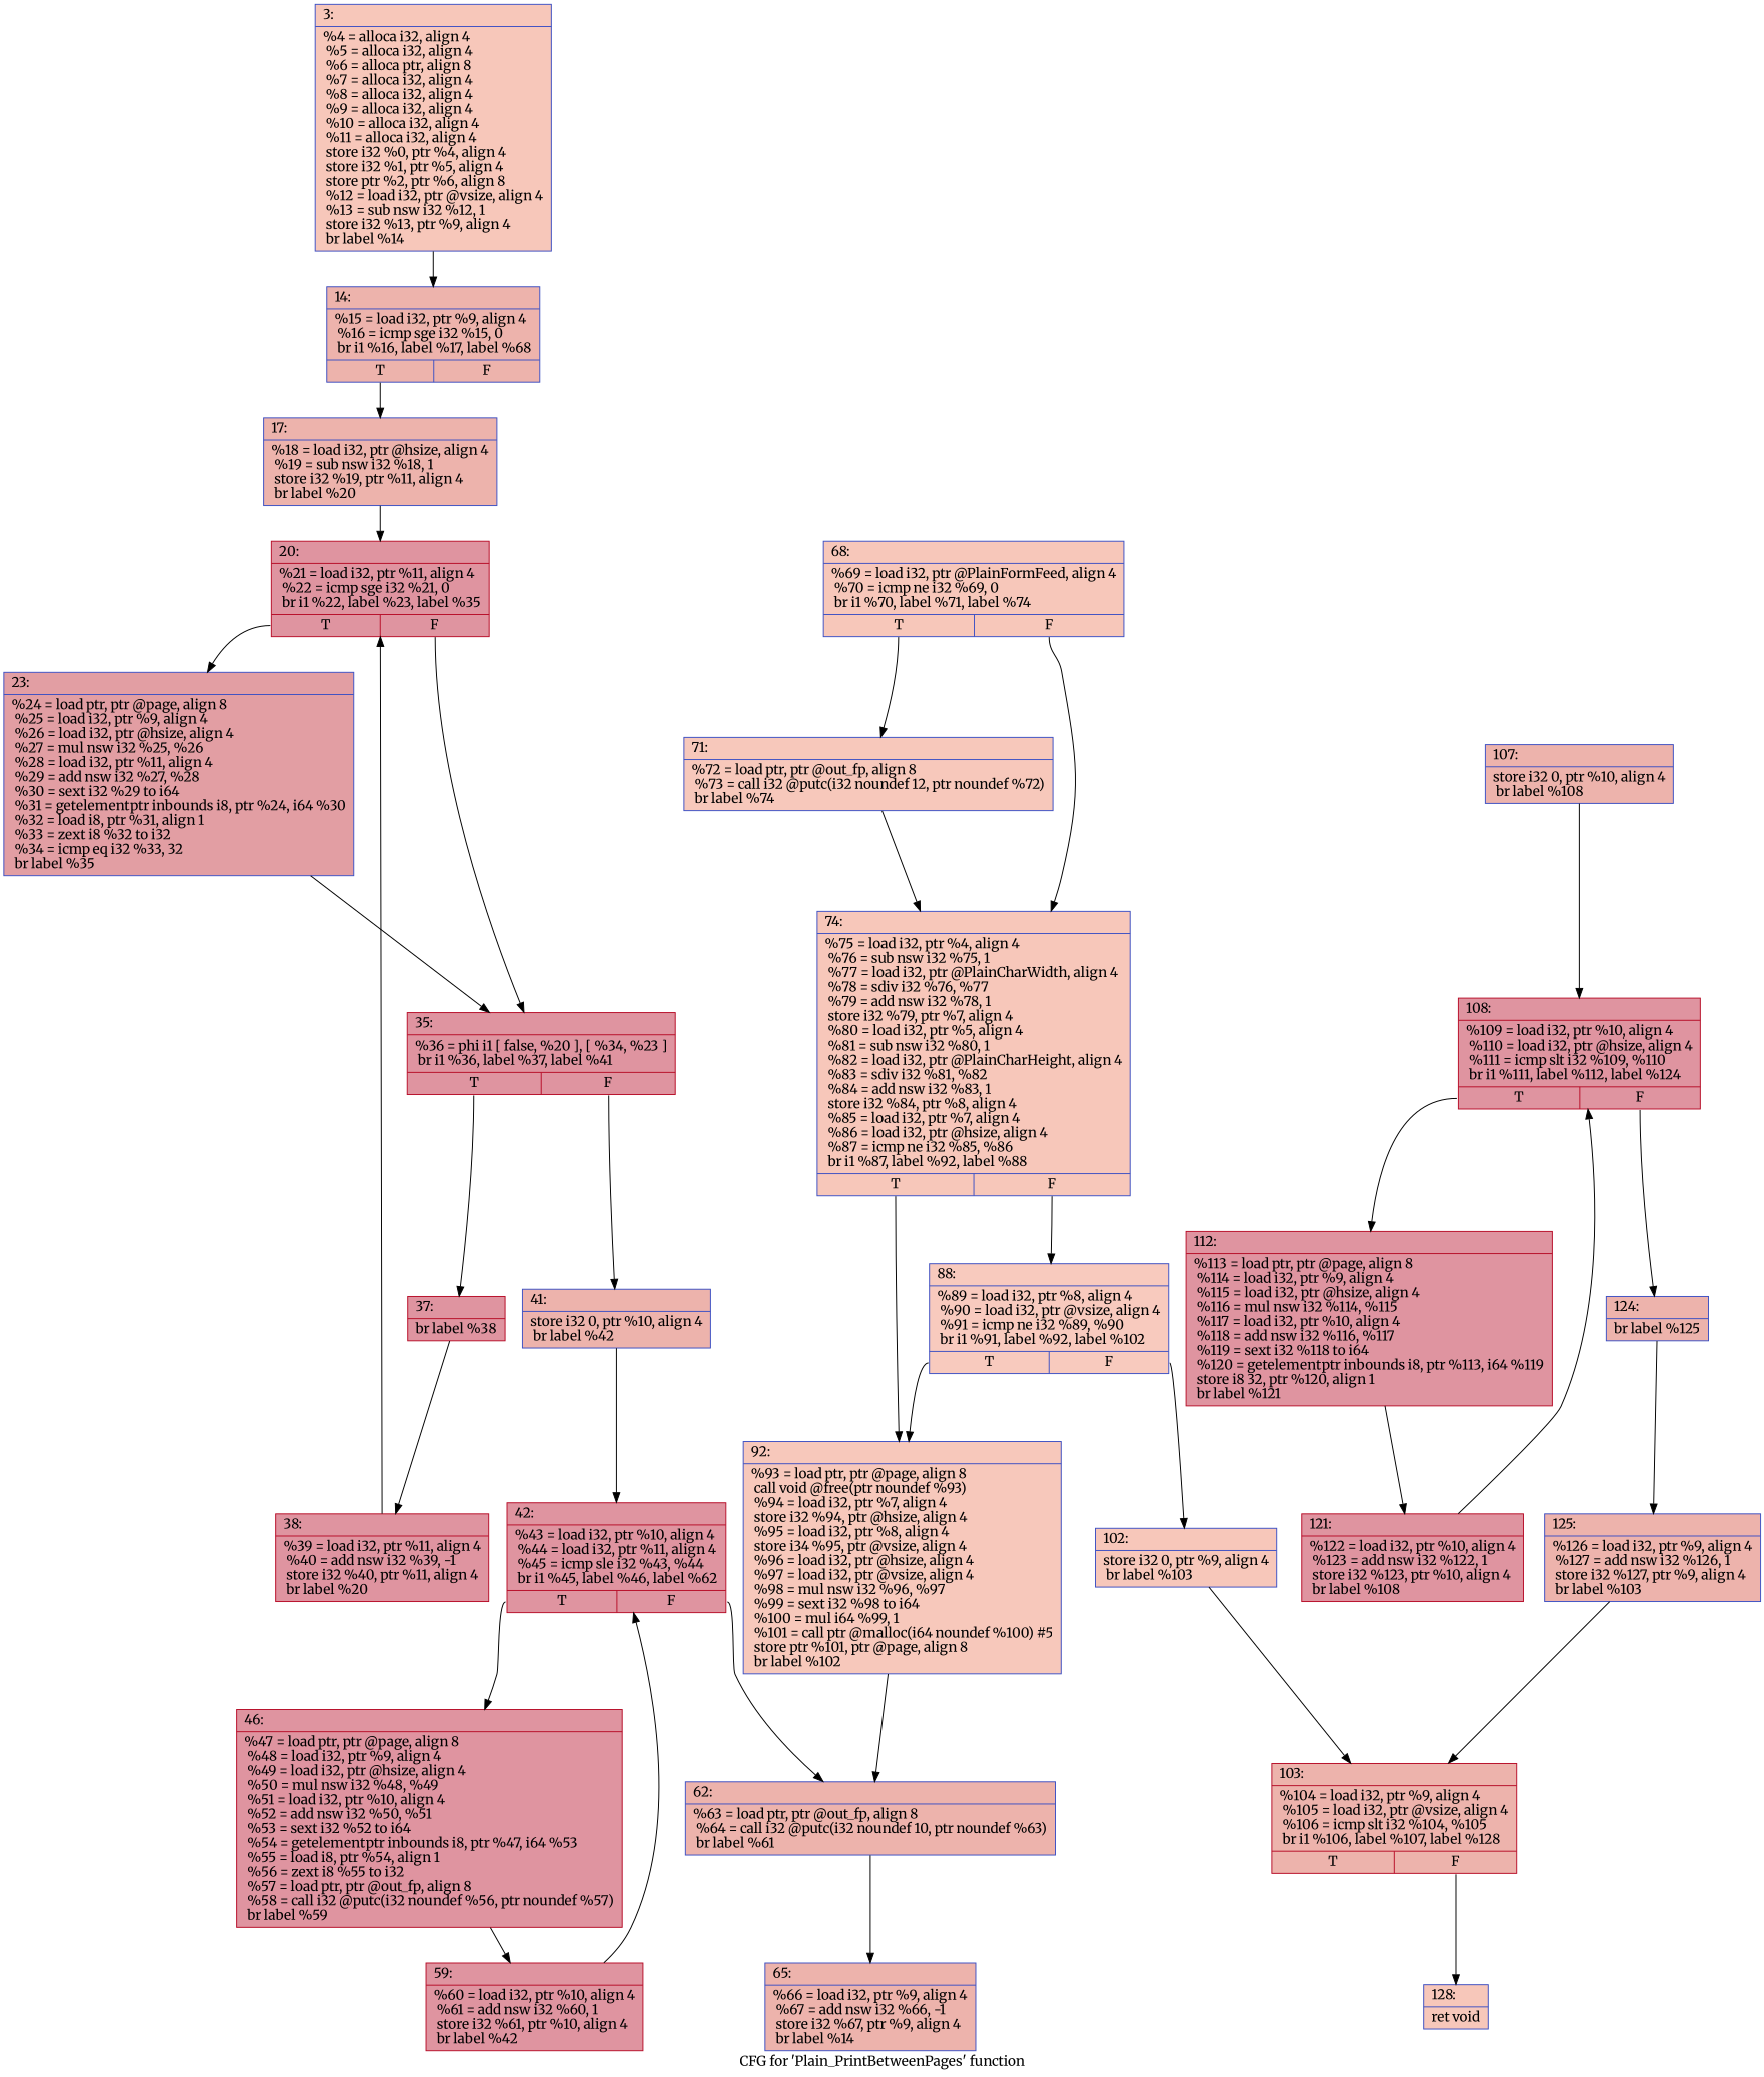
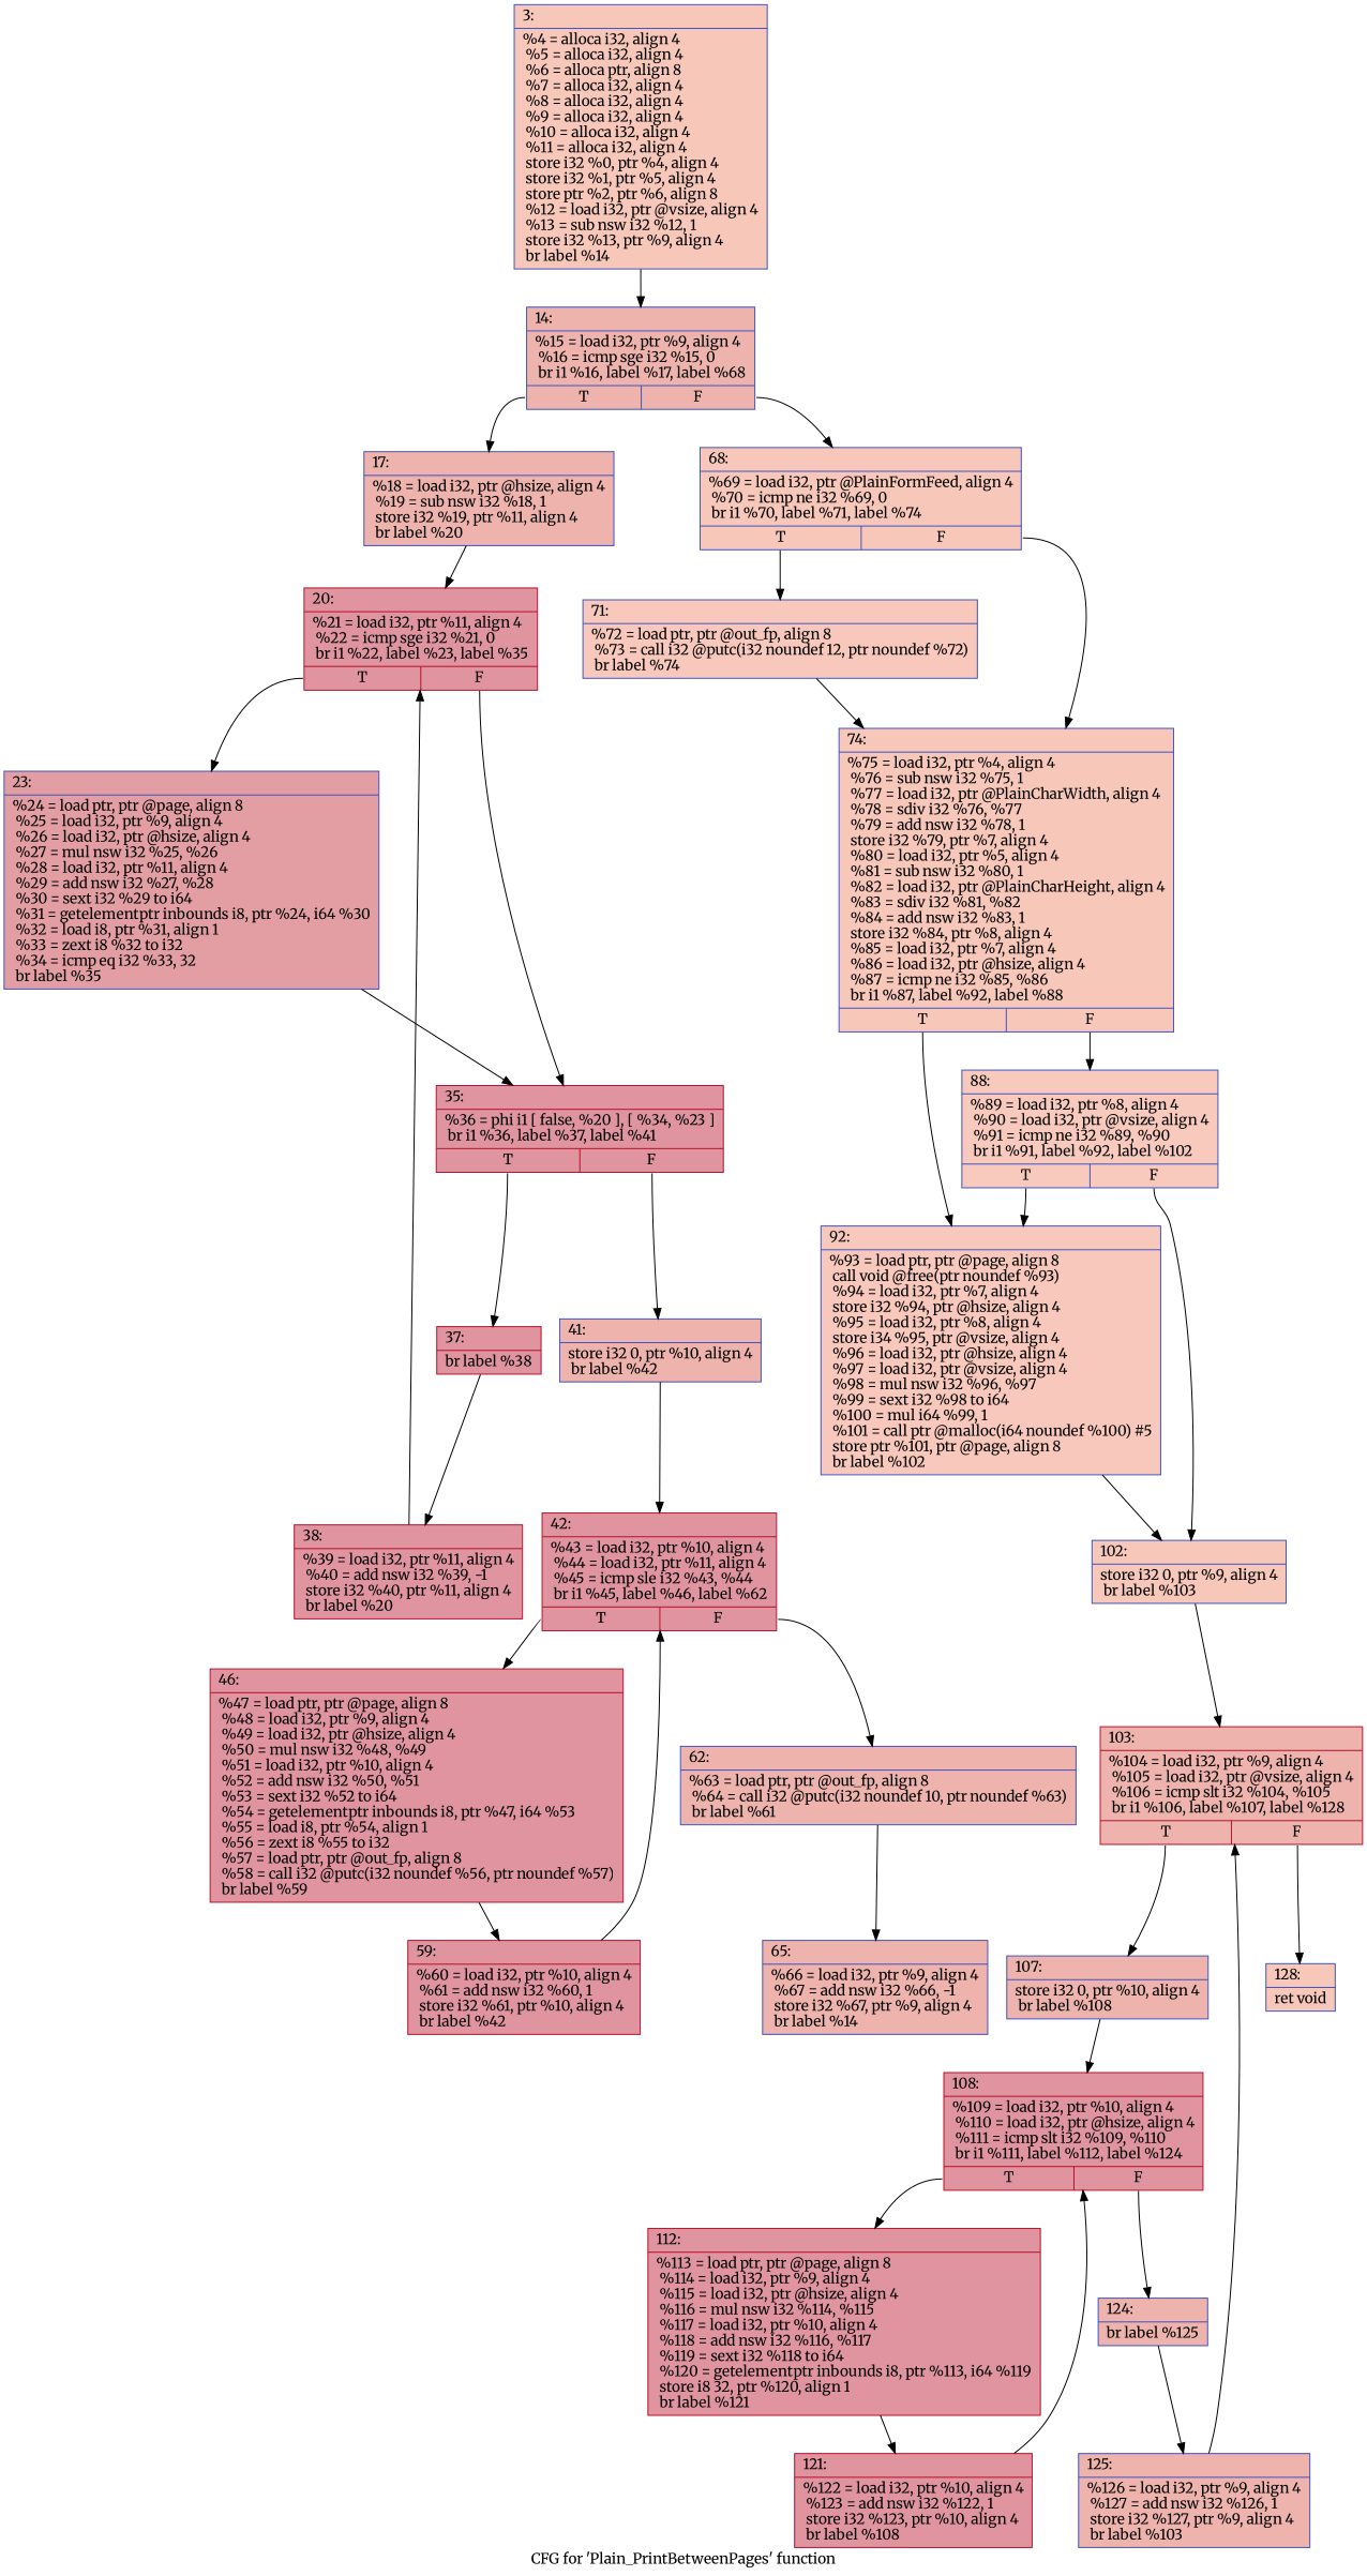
  digraph {
    fontname=Merriweather
    label="CFG for 'Plain_PrintBetweenPages' function"
    node [color="#3d50c3ff" fillcolor="#b70d2870" fontname=Merriweather shape=record style=filled]
    edge [fontname=Merriweather]
    n1 [fillcolor="#ec7f6370" label="{3:\l|  %4 = alloca i32, align 4\l  %5 = alloca i32, align 4\l  %6 = alloca ptr, align 8\l  %7 = alloca i32, align 4\l  %8 = alloca i32, align 4\l  %9 = alloca i32, align 4\l  %10 = alloca i32, align 4\l  %11 = alloca i32, align 4\l  store i32 %0, ptr %4, align 4\l  store i32 %1, ptr %5, align 4\l  store ptr %2, ptr %6, align 8\l  %12 = load i32, ptr @vsize, align 4\l  %13 = sub nsw i32 %12, 1\l  store i32 %13, ptr %9, align 4\l  br label %14\l}"]
    n2 [fillcolor="#d6524470" label="{14:\l|  %15 = load i32, ptr %9, align 4\l  %16 = icmp sge i32 %15, 0\l  br i1 %16, label %17, label %68\l|{<s0>T|<s1>F}}"]
    n3 [fillcolor="#d6524470" label="{17:\l|  %18 = load i32, ptr @hsize, align 4\l  %19 = sub nsw i32 %18, 1\l  store i32 %19, ptr %11, align 4\l  br label %20\l}"]
    n4 [fillcolor="#ec7f6370" label="{68:\l|  %69 = load i32, ptr @PlainFormFeed, align 4\l  %70 = icmp ne i32 %69, 0\l  br i1 %70, label %71, label %74\l|{<s0>T|<s1>F}}"]
    n5 [color="#b70d28ff" label="{20:\l|  %21 = load i32, ptr %11, align 4\l  %22 = icmp sge i32 %21, 0\l  br i1 %22, label %23, label %35\l|{<s0>T|<s1>F}}"]
    n6 [fillcolor="#ed836670" label="{71:\l|  %72 = load ptr, ptr @out_fp, align 8\l  %73 = call i32 @putc(i32 noundef 12, ptr noundef %72)\l  br label %74\l}"]
    n7 [fillcolor="#ec7f6370" label="{74:\l|  %75 = load i32, ptr %4, align 4\l  %76 = sub nsw i32 %75, 1\l  %77 = load i32, ptr @PlainCharWidth, align 4\l  %78 = sdiv i32 %76, %77\l  %79 = add nsw i32 %78, 1\l  store i32 %79, ptr %7, align 4\l  %80 = load i32, ptr %5, align 4\l  %81 = sub nsw i32 %80, 1\l  %82 = load i32, ptr @PlainCharHeight, align 4\l  %83 = sdiv i32 %81, %82\l  %84 = add nsw i32 %83, 1\l  store i32 %84, ptr %8, align 4\l  %85 = load i32, ptr %7, align 4\l  %86 = load i32, ptr @hsize, align 4\l  %87 = icmp ne i32 %85, %86\l  br i1 %87, label %92, label %88\l|{<s0>T|<s1>F}}"]
    n8 [fillcolor="#be242e70" label="{23:\l|  %24 = load ptr, ptr @page, align 8\l  %25 = load i32, ptr %9, align 4\l  %26 = load i32, ptr @hsize, align 4\l  %27 = mul nsw i32 %25, %26\l  %28 = load i32, ptr %11, align 4\l  %29 = add nsw i32 %27, %28\l  %30 = sext i32 %29 to i64\l  %31 = getelementptr inbounds i8, ptr %24, i64 %30\l  %32 = load i8, ptr %31, align 1\l  %33 = zext i8 %32 to i32\l  %34 = icmp eq i32 %33, 32\l  br label %35\l}"]
    n9 [color="#b70d28ff" label="{35:\l|  %36 = phi i1 [ false, %20 ], [ %34, %23 ]\l  br i1 %36, label %37, label %41\l|{<s0>T|<s1>F}}"]
    n10 [fillcolor="#ed836670" label="{92:\l|  %93 = load ptr, ptr @page, align 8\l  call void @free(ptr noundef %93)\l  %94 = load i32, ptr %7, align 4\l  store i32 %94, ptr @hsize, align 4\l  %95 = load i32, ptr %8, align 4\l  store i34 %95, ptr @vsize, align 4\l  %96 = load i32, ptr @hsize, align 4\l  %97 = load i32, ptr @vsize, align 4\l  %98 = mul nsw i32 %96, %97\l  %99 = sext i32 %98 to i64\l  %100 = mul i64 %99, 1\l  %101 = call ptr @malloc(i64 noundef %100) #5\l  store ptr %101, ptr @page, align 8\l  br label %102\l}"]
    n11 [fillcolor="#ef886b70" label="{88:\l|  %89 = load i32, ptr %8, align 4\l  %90 = load i32, ptr @vsize, align 4\l  %91 = icmp ne i32 %89, %90\l  br i1 %91, label %92, label %102\l|{<s0>T|<s1>F}}"]
    n12 [color="#b70d28ff" label="{37:\l|  br label %38\l}"]
    n13 [fillcolor="#d6524470" label="{41:\l|  store i32 0, ptr %10, align 4\l  br label %42\l}"]
    n14 [color="#b70d28ff" label="{38:\l|  %39 = load i32, ptr %11, align 4\l  %40 = add nsw i32 %39, -1\l  store i32 %40, ptr %11, align 4\l  br label %20\l}"]
    n15 [color="#b70d28ff" label="{42:\l|  %43 = load i32, ptr %10, align 4\l  %44 = load i32, ptr %11, align 4\l  %45 = icmp sle i32 %43, %44\l  br i1 %45, label %46, label %62\l|{<s0>T|<s1>F}}"]
    n16 [color="#b70d28ff" label="{46:\l|  %47 = load ptr, ptr @page, align 8\l  %48 = load i32, ptr %9, align 4\l  %49 = load i32, ptr @hsize, align 4\l  %50 = mul nsw i32 %48, %49\l  %51 = load i32, ptr %10, align 4\l  %52 = add nsw i32 %50, %51\l  %53 = sext i32 %52 to i64\l  %54 = getelementptr inbounds i8, ptr %47, i64 %53\l  %55 = load i8, ptr %54, align 1\l  %56 = zext i8 %55 to i32\l  %57 = load ptr, ptr @out_fp, align 8\l  %58 = call i32 @putc(i32 noundef %56, ptr noundef %57)\l  br label %59\l}"]
    n17 [fillcolor="#d6524470" label="{62:\l|  %63 = load ptr, ptr @out_fp, align 8\l  %64 = call i32 @putc(i32 noundef 10, ptr noundef %63)\l  br label %61\l}"]
    n18 [color="#b70d28ff" label="{59:\l|  %60 = load i32, ptr %10, align 4\l  %61 = add nsw i32 %60, 1\l  store i32 %61, ptr %10, align 4\l  br label %42\l}"]
    n19 [fillcolor="#d6524470" label="{65:\l|  %66 = load i32, ptr %9, align 4\l  %67 = add nsw i32 %66, -1\l  store i32 %67, ptr %9, align 4\l  br label %14\l}"]
    n20 [fillcolor="#ec7f6370" label="{102:\l|  store i32 0, ptr %9, align 4\l  br label %103\l}"]
    n21 [color="#b70d28ff" fillcolor="#d6524470" label="{103:\l|  %104 = load i32, ptr %9, align 4\l  %105 = load i32, ptr @vsize, align 4\l  %106 = icmp slt i32 %104, %105\l  br i1 %106, label %107, label %128\l|{<s0>T|<s1>F}}"]
    n22 [fillcolor="#d6524470" label="{107:\l|  store i32 0, ptr %10, align 4\l  br label %108\l}"]
    n23 [fillcolor="#ec7f6370" label="{128:\l|  ret void\l}"]
    n24 [color="#b70d28ff" label="{108:\l|  %109 = load i32, ptr %10, align 4\l  %110 = load i32, ptr @hsize, align 4\l  %111 = icmp slt i32 %109, %110\l  br i1 %111, label %112, label %124\l|{<s0>T|<s1>F}}"]
    n25 [color="#b70d28ff" label="{112:\l|  %113 = load ptr, ptr @page, align 8\l  %114 = load i32, ptr %9, align 4\l  %115 = load i32, ptr @hsize, align 4\l  %116 = mul nsw i32 %114, %115\l  %117 = load i32, ptr %10, align 4\l  %118 = add nsw i32 %116, %117\l  %119 = sext i32 %118 to i64\l  %120 = getelementptr inbounds i8, ptr %113, i64 %119\l  store i8 32, ptr %120, align 1\l  br label %121\l}"]
    n26 [fillcolor="#d6524470" label="{124:\l|  br label %125\l}"]
    n27 [color="#b70d28ff" label="{121:\l|  %122 = load i32, ptr %10, align 4\l  %123 = add nsw i32 %122, 1\l  store i32 %123, ptr %10, align 4\l  br label %108\l}"]
    n28 [fillcolor="#d6524470" label="{125:\l|  %126 = load i32, ptr %9, align 4\l  %127 = add nsw i32 %126, 1\l  store i32 %127, ptr %9, align 4\l  br label %103\l}"]
    n1 -> n2
    n2 -> n3 [tailport=s0]
+   n2 -> n4 [tailport=s1]
    n3 -> n5
    n4 -> n6 [tailport=s0]
    n4 -> n7 [tailport=s1]
    n5 -> n8 [tailport=s0]
    n5 -> n9 [tailport=s1]
    n6 -> n7
    n7 -> n10 [tailport=s0]
    n7 -> n11 [tailport=s1]
    n8 -> n9
    n9 -> n12 [tailport=s0]
    n9 -> n13 [tailport=s1]
-   n10 -> n17
+   n10 -> n20
    n11 -> n10 [tailport=s0]
    n11 -> n20 [tailport=s1]
    n12 -> n14
    n13 -> n15
    n14 -> n5
    n15 -> n16 [tailport=s0]
    n15 -> n17 [tailport=s1]
    n16 -> n18
    n17 -> n19
    n18 -> n15
    n20 -> n21
+   n21 -> n22 [tailport=s0]
    n21 -> n23 [tailport=s1]
    n22 -> n24
    n24 -> n25 [tailport=s0]
    n24 -> n26 [tailport=s1]
    n25 -> n27
    n26 -> n28
    n27 -> n24
    n28 -> n21
  }
